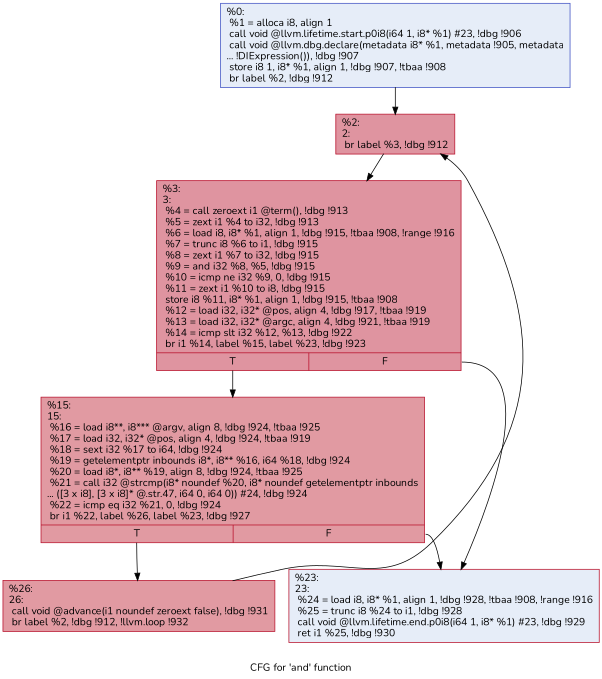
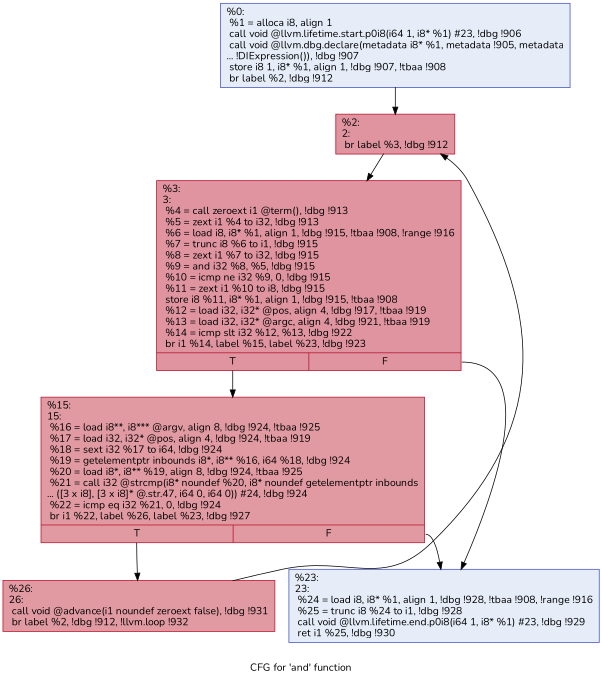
  digraph {
    label="CFG for 'and' function"
    fontname=Nunito
    node [color="#b70d28ff" fillcolor="#c7d7f070" shape=record style=filled fontname=Nunito]
    edge [fontname=Nunito]
    n1 [color="#3d50c3ff" label="{%0:\l  %1 = alloca i8, align 1\l  call void @llvm.lifetime.start.p0i8(i64 1, i8* %1) #23, !dbg !906\l  call void @llvm.dbg.declare(metadata i8* %1, metadata !905, metadata\l... !DIExpression()), !dbg !907\l  store i8 1, i8* %1, align 1, !dbg !907, !tbaa !908\l  br label %2, !dbg !912\l}"]
    n2 [fillcolor="#b70d2870" label="{%2:\l2:                                                \l  br label %3, !dbg !912\l}"]
    n3 [fillcolor="#b70d2870" label="{%3:\l3:                                                \l  %4 = call zeroext i1 @term(), !dbg !913\l  %5 = zext i1 %4 to i32, !dbg !913\l  %6 = load i8, i8* %1, align 1, !dbg !915, !tbaa !908, !range !916\l  %7 = trunc i8 %6 to i1, !dbg !915\l  %8 = zext i1 %7 to i32, !dbg !915\l  %9 = and i32 %8, %5, !dbg !915\l  %10 = icmp ne i32 %9, 0, !dbg !915\l  %11 = zext i1 %10 to i8, !dbg !915\l  store i8 %11, i8* %1, align 1, !dbg !915, !tbaa !908\l  %12 = load i32, i32* @pos, align 4, !dbg !917, !tbaa !919\l  %13 = load i32, i32* @argc, align 4, !dbg !921, !tbaa !919\l  %14 = icmp slt i32 %12, %13, !dbg !922\l  br i1 %14, label %15, label %23, !dbg !923\l|{<s0>T|<s1>F}}"]
    n4 [fillcolor="#bb1b2c70" label="{%15:\l15:                                               \l  %16 = load i8**, i8*** @argv, align 8, !dbg !924, !tbaa !925\l  %17 = load i32, i32* @pos, align 4, !dbg !924, !tbaa !919\l  %18 = sext i32 %17 to i64, !dbg !924\l  %19 = getelementptr inbounds i8*, i8** %16, i64 %18, !dbg !924\l  %20 = load i8*, i8** %19, align 8, !dbg !924, !tbaa !925\l  %21 = call i32 @strcmp(i8* noundef %20, i8* noundef getelementptr inbounds\l... ([3 x i8], [3 x i8]* @.str.47, i64 0, i64 0)) #24, !dbg !924\l  %22 = icmp eq i32 %21, 0, !dbg !924\l  br i1 %22, label %26, label %23, !dbg !927\l|{<s0>T|<s1>F}}"]
-   n5 [label="{%23:\l23:                                               \l  %24 = load i8, i8* %1, align 1, !dbg !928, !tbaa !908, !range !916\l  %25 = trunc i8 %24 to i1, !dbg !928\l  call void @llvm.lifetime.end.p0i8(i64 1, i8* %1) #23, !dbg !929\l  ret i1 %25, !dbg !930\l}"]
+   n5 [color="#3d50c3ff" label="{%23:\l23:                                               \l  %24 = load i8, i8* %1, align 1, !dbg !928, !tbaa !908, !range !916\l  %25 = trunc i8 %24 to i1, !dbg !928\l  call void @llvm.lifetime.end.p0i8(i64 1, i8* %1) #23, !dbg !929\l  ret i1 %25, !dbg !930\l}"]
    n6 [fillcolor="#bb1b2c70" label="{%26:\l26:                                               \l  call void @advance(i1 noundef zeroext false), !dbg !931\l  br label %2, !dbg !912, !llvm.loop !932\l}"]
    n1 -> n2
    n2 -> n3
    n3 -> n4 [tailport=s0]
    n3 -> n5 [tailport=s1]
    n4 -> n5 [tailport=s1]
    n4 -> n6 [tailport=s0]
    n6 -> n2
  }
